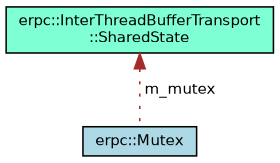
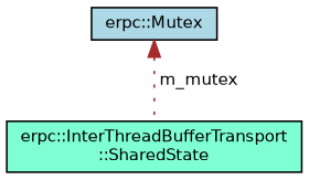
  digraph {
    node [color=black fontname=Helvetica fontsize=10 shape=record style=filled]
    n1 [fillcolor=aquamarine fontcolor=black height=0.2 label="erpc::InterThreadBufferTransport\l::SharedState" width=0.4]
    n2 [fillcolor=lightblue height=0.2 label="erpc::Mutex" width=0.4]
-   n1 -> n2 [color=brown dir=back fontname=Helvetica fontsize=10 label=" m_mutex" labelfontname=Helvetica labelfontsize=10 style=dotted]
+   n2 -> n1 [color=brown dir=back fontname=Helvetica fontsize=10 label=" m_mutex" labelfontname=Helvetica labelfontsize=10 style=dotted]
  }
